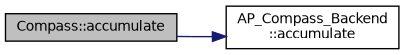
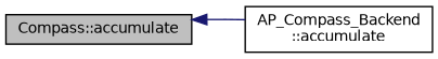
  digraph {
    rankdir=LR
    node [color=black fontname=Helvetica fontsize=10 shape=record style=filled]
    n1 [fillcolor=grey75 fontcolor=black height=0.2 label="Compass::accumulate" width=0.4]
    n2 [fillcolor=white height=0.2 label="AP_Compass_Backend\l::accumulate" width=0.4]
-   n1 -> n2 [color=midnightblue fontname=Helvetica fontsize=10 labelfontname=Helvetica labelfontsize=10 style=solid]
+   n2 -> n1 [color=midnightblue fontname=Helvetica fontsize=10 labelfontname=Helvetica labelfontsize=10 style=solid]
  }
